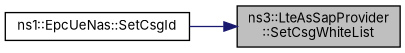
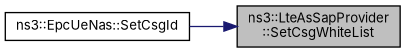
  digraph {
    rankdir=RL
    fontname=Inter
    node [color=black fontname=Inter fontsize=10 shape=record style=filled]
    n1 [fillcolor=grey75 fontcolor=black height=0.2 label="ns3::LteAsSapProvider\l::SetCsgWhiteList" width=0.4]
-   n2 [fillcolor=white height=0.2 label="ns1::EpcUeNas::SetCsgId" width=0.4]
+   n2 [fillcolor=white height=0.2 label="ns3::EpcUeNas::SetCsgId" width=0.4]
    n1 -> n2 [color=midnightblue dir=back fontname=Inter fontsize=10 labelfontname=Helvetica labelfontsize=10 style=solid]
  }
